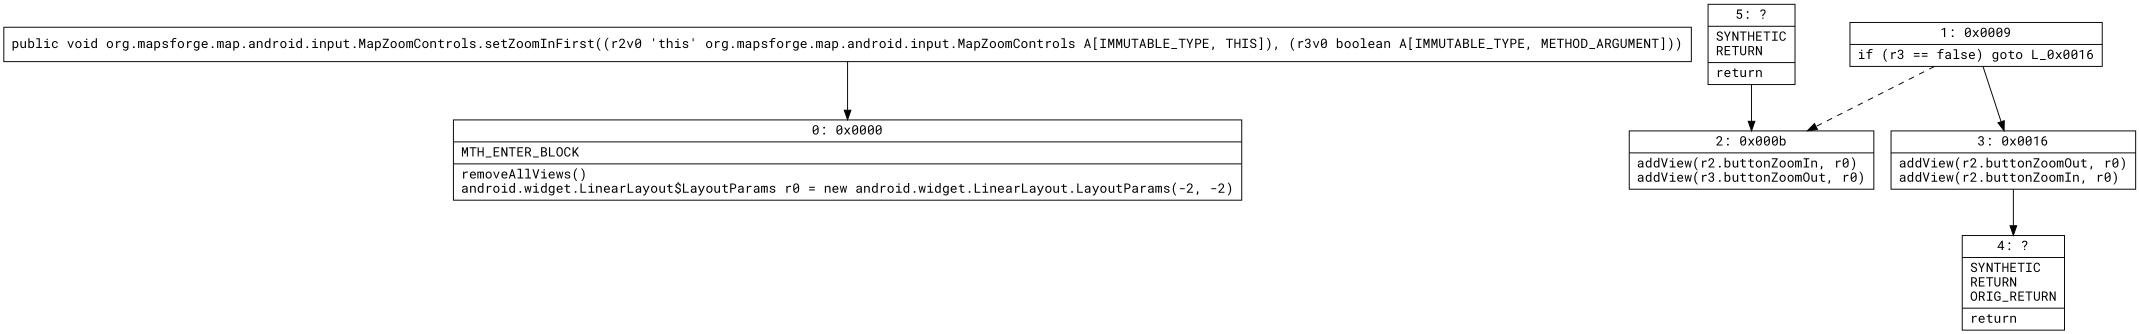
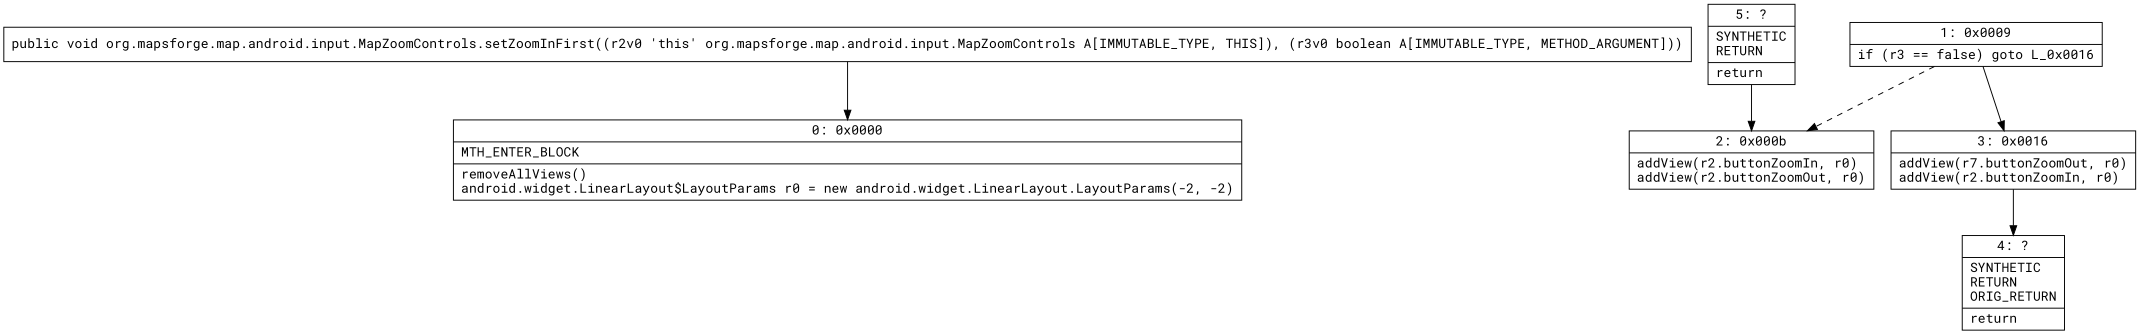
  digraph {
    fontname="Roboto Mono"
    node [fontname="Roboto Mono" shape=record]
    edge [fontname="Roboto Mono"]
    n1 [label="{0\:\ 0x0000|MTH_ENTER_BLOCK\l|removeAllViews()\landroid.widget.LinearLayout$LayoutParams r0 = new android.widget.LinearLayout.LayoutParams(\-2, \-2)\l}"]
    n2 [label="{1\:\ 0x0009|if (r3 == false) goto L_0x0016\l}"]
-   n3 [label="{2\:\ 0x000b|addView(r2.buttonZoomIn, r0)\laddView(r3.buttonZoomOut, r0)\l}"]
-   n4 [label="{3\:\ 0x0016|addView(r2.buttonZoomOut, r0)\laddView(r2.buttonZoomIn, r0)\l}"]
+   n3 [label="{2\:\ 0x000b|addView(r2.buttonZoomIn, r0)\laddView(r2.buttonZoomOut, r0)\l}"]
+   n4 [label="{3\:\ 0x0016|addView(r7.buttonZoomOut, r0)\laddView(r2.buttonZoomIn, r0)\l}"]
    n5 [label="{4\:\ ?|SYNTHETIC\lRETURN\lORIG_RETURN\l|return\l}"]
    n6 [label="{5\:\ ?|SYNTHETIC\lRETURN\l|return\l}"]
    n7 [label="{public void org.mapsforge.map.android.input.MapZoomControls.setZoomInFirst((r2v0 'this' org.mapsforge.map.android.input.MapZoomControls A[IMMUTABLE_TYPE, THIS]), (r3v0 boolean A[IMMUTABLE_TYPE, METHOD_ARGUMENT])) }"]
    n2 -> n3 [style=dashed]
    n2 -> n4
    n4 -> n5
    n6 -> n3
    n7 -> n1
  }
